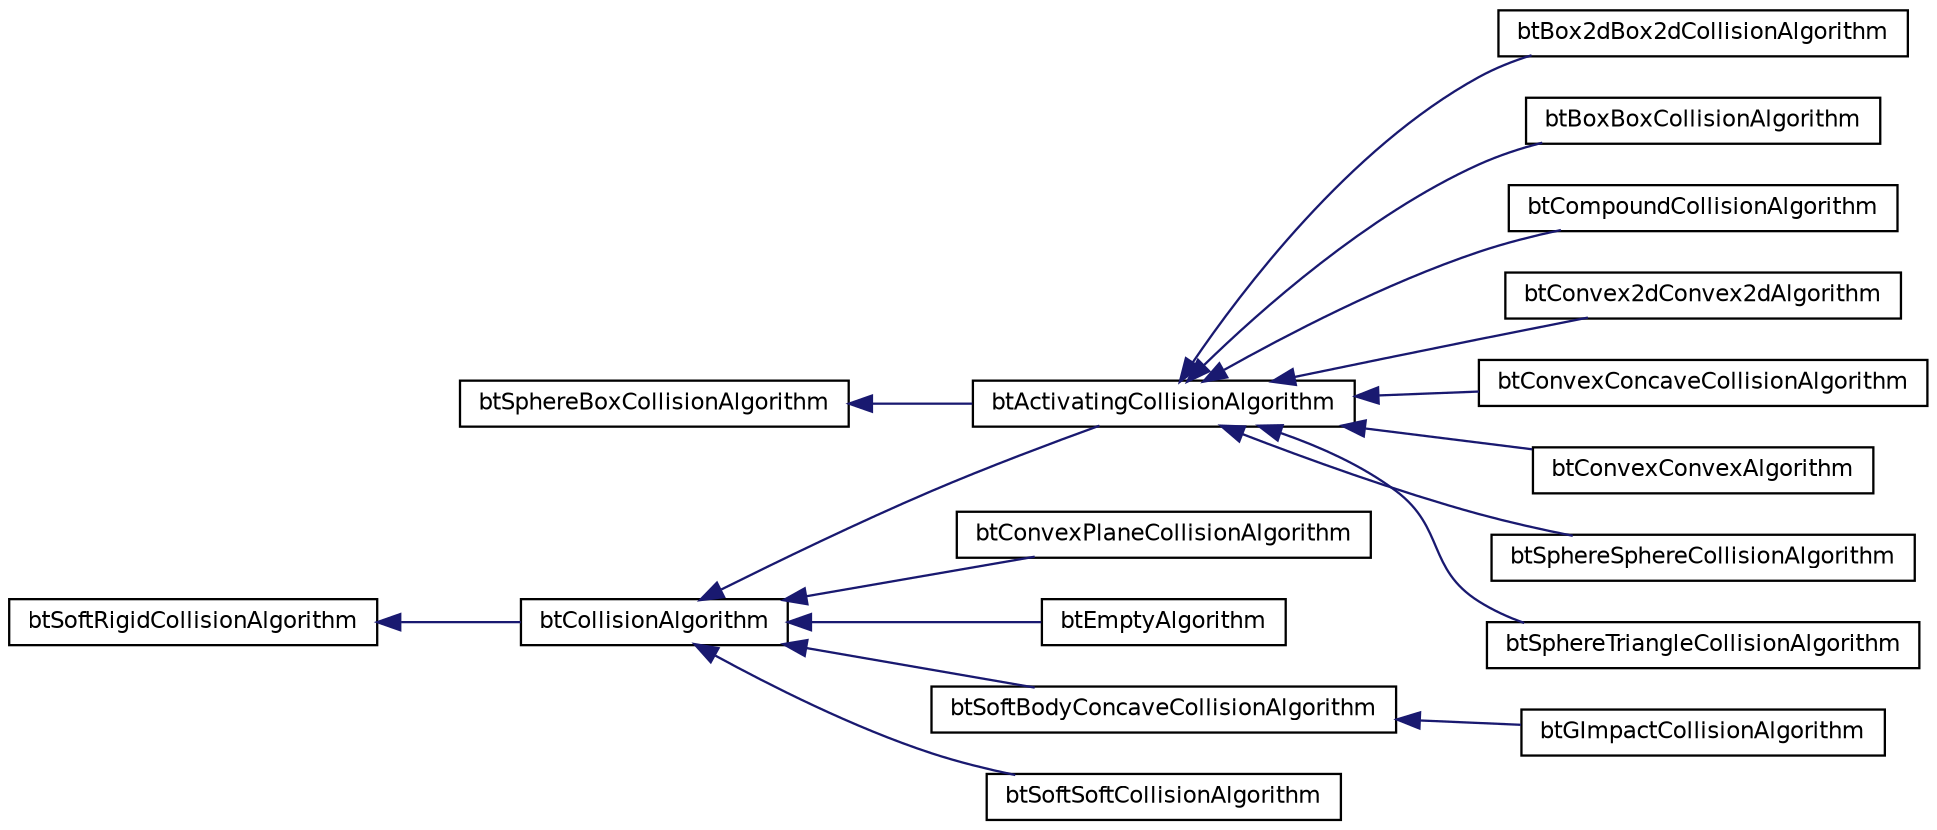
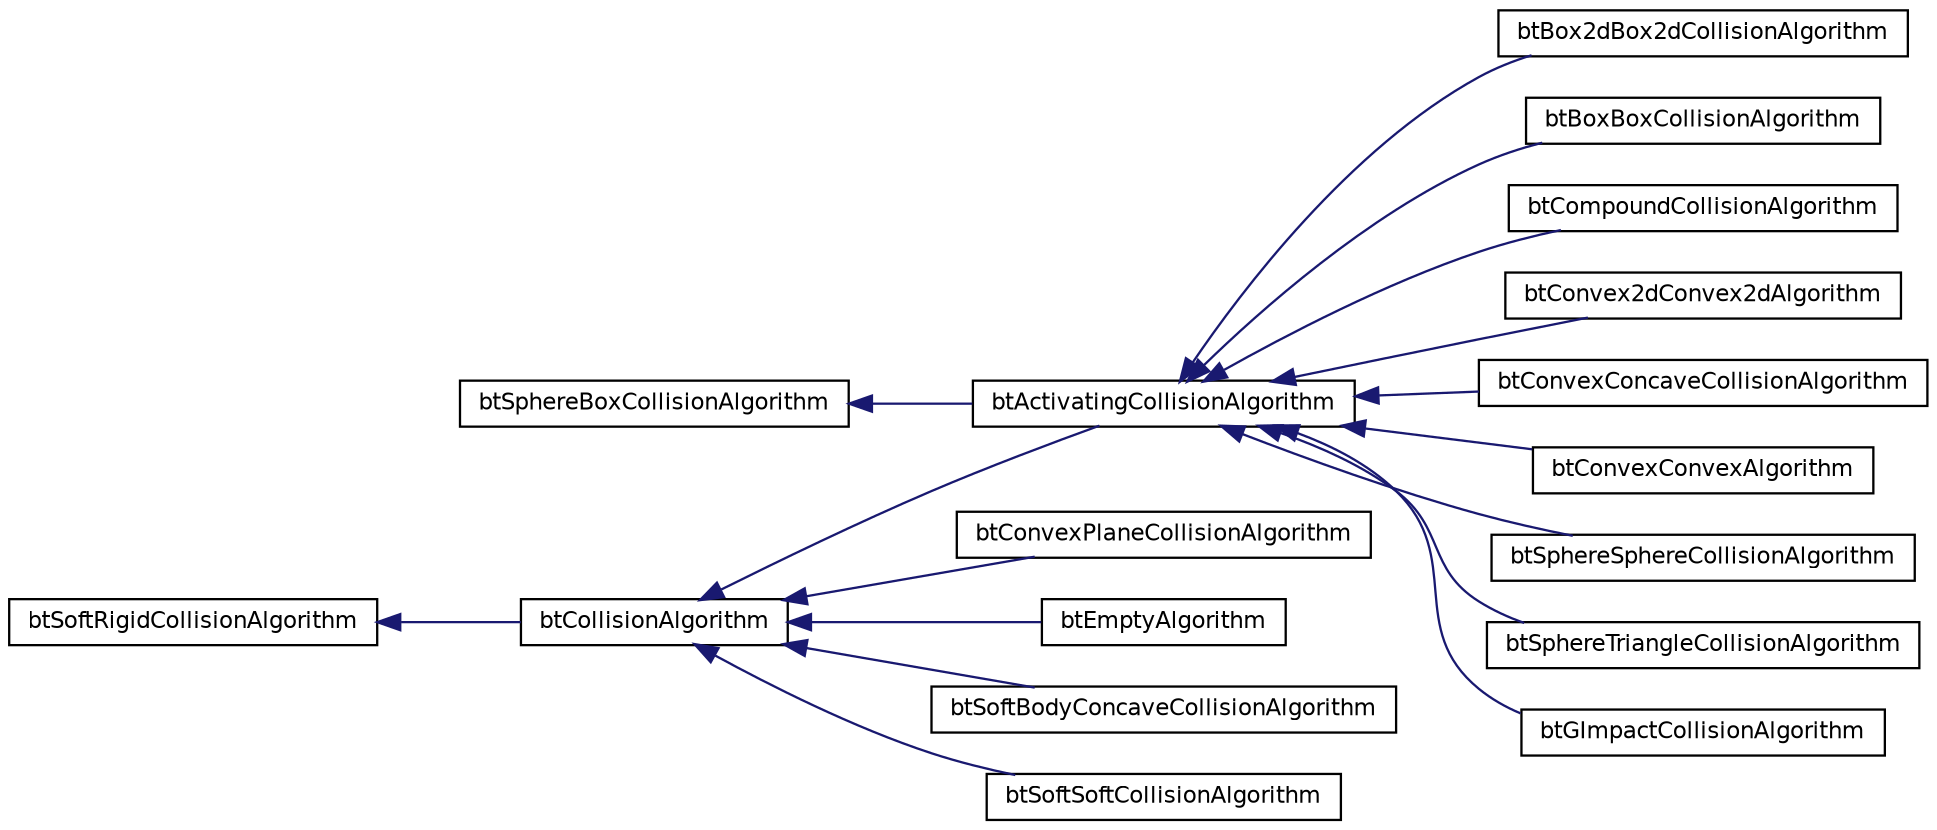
  digraph {
    rankdir=LR
    node [color=black fillcolor=white fontname=Helvetica fontsize=10 shape=record style=filled]
    edge [color=midnightblue dir=back fontname=Helvetica fontsize=10 labelfontname=Helvetica labelfontsize=10 style=solid]
    n1 [height=0.2 label=btCollisionAlgorithm width=0.4]
    n2 [height=0.2 label=btActivatingCollisionAlgorithm width=0.4]
    n3 [height=0.2 label=btConvexPlaneCollisionAlgorithm width=0.4]
    n4 [height=0.2 label=btEmptyAlgorithm width=0.4]
    n5 [height=0.2 label=btSoftBodyConcaveCollisionAlgorithm width=0.4]
    n6 [height=0.2 label=btSoftSoftCollisionAlgorithm width=0.4]
    n7 [height=0.2 label=btBox2dBox2dCollisionAlgorithm width=0.4]
    n8 [height=0.2 label=btBoxBoxCollisionAlgorithm width=0.4]
    n9 [height=0.2 label=btCompoundCollisionAlgorithm width=0.4]
    n10 [height=0.2 label=btConvex2dConvex2dAlgorithm width=0.4]
    n11 [height=0.2 label=btConvexConcaveCollisionAlgorithm width=0.4]
    n12 [height=0.2 label=btConvexConvexAlgorithm width=0.4]
    n13 [height=0.2 label=btGImpactCollisionAlgorithm width=0.4]
    n14 [height=0.2 label=btSphereSphereCollisionAlgorithm width=0.4]
    n15 [height=0.2 label=btSphereTriangleCollisionAlgorithm width=0.4]
    n16 [height=0.2 label=btSoftRigidCollisionAlgorithm width=0.4]
    n17 [height=0.2 label=btSphereBoxCollisionAlgorithm width=0.4]
    n1 -> n2
    n1 -> n3
    n1 -> n4
    n1 -> n5
    n1 -> n6
    n2 -> n7
    n2 -> n8
    n2 -> n9
    n2 -> n10
    n2 -> n11
    n2 -> n12
-   n5 -> n13
+   n2 -> n13
    n2 -> n14
    n2 -> n15
    n16 -> n1
    n17 -> n2
  }
